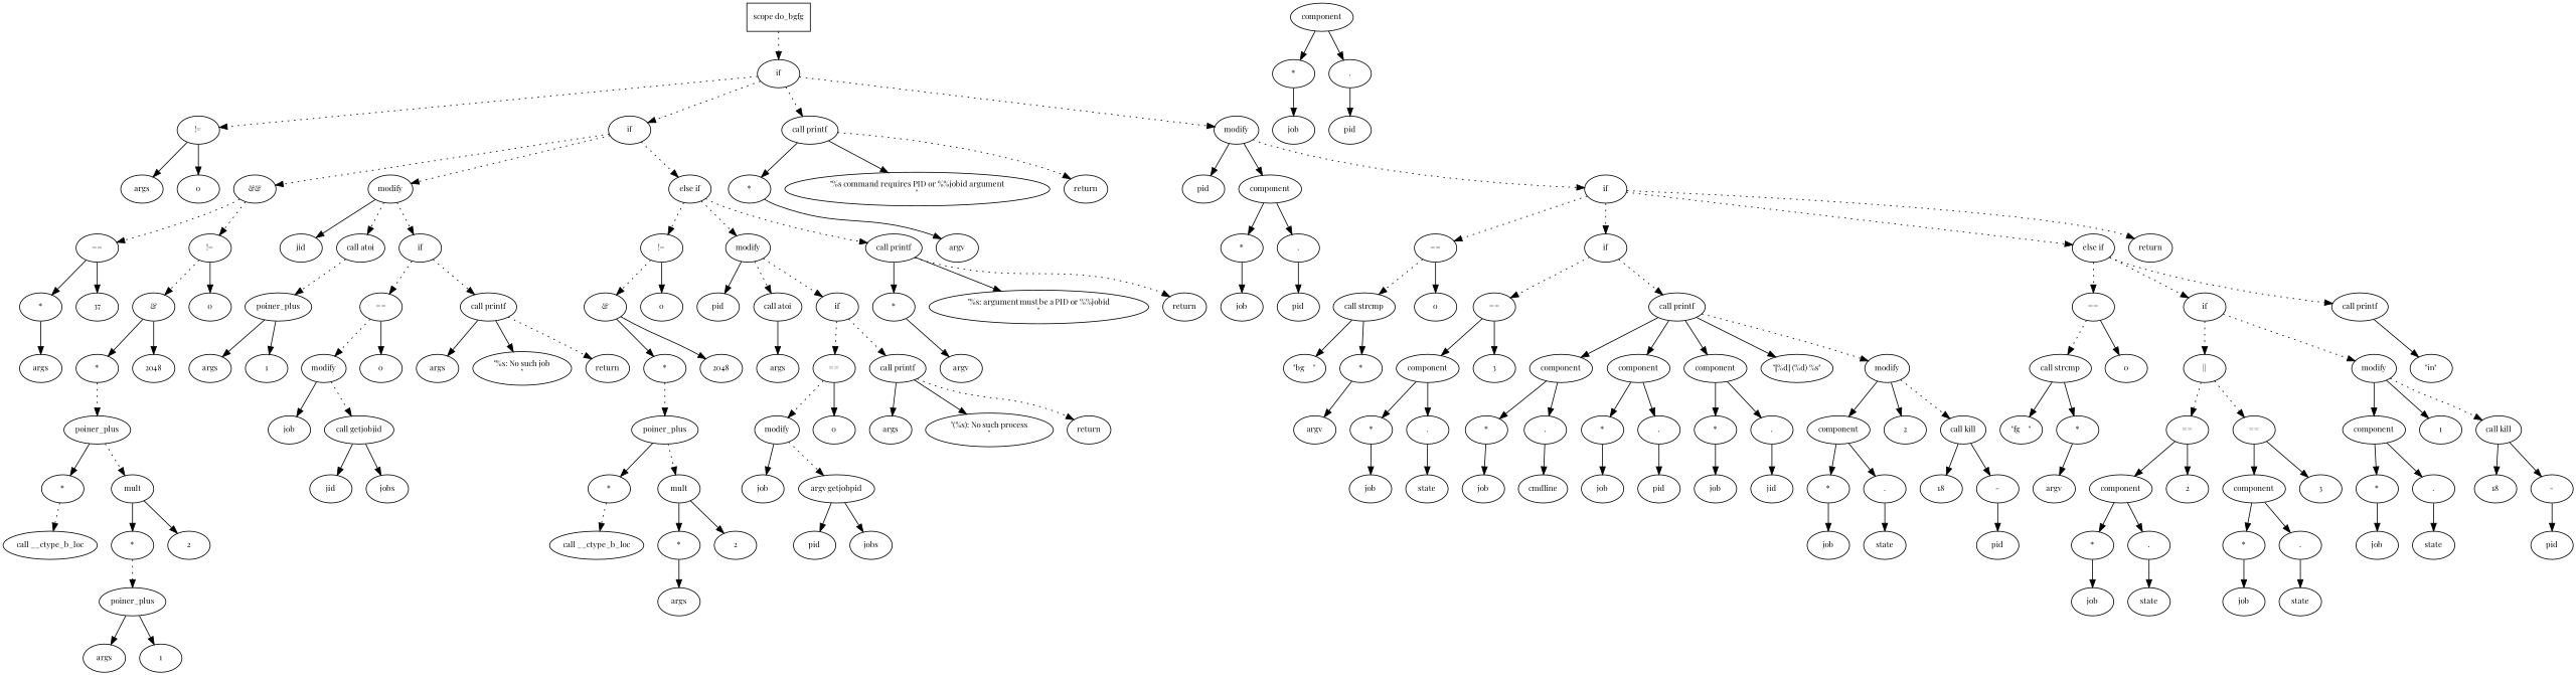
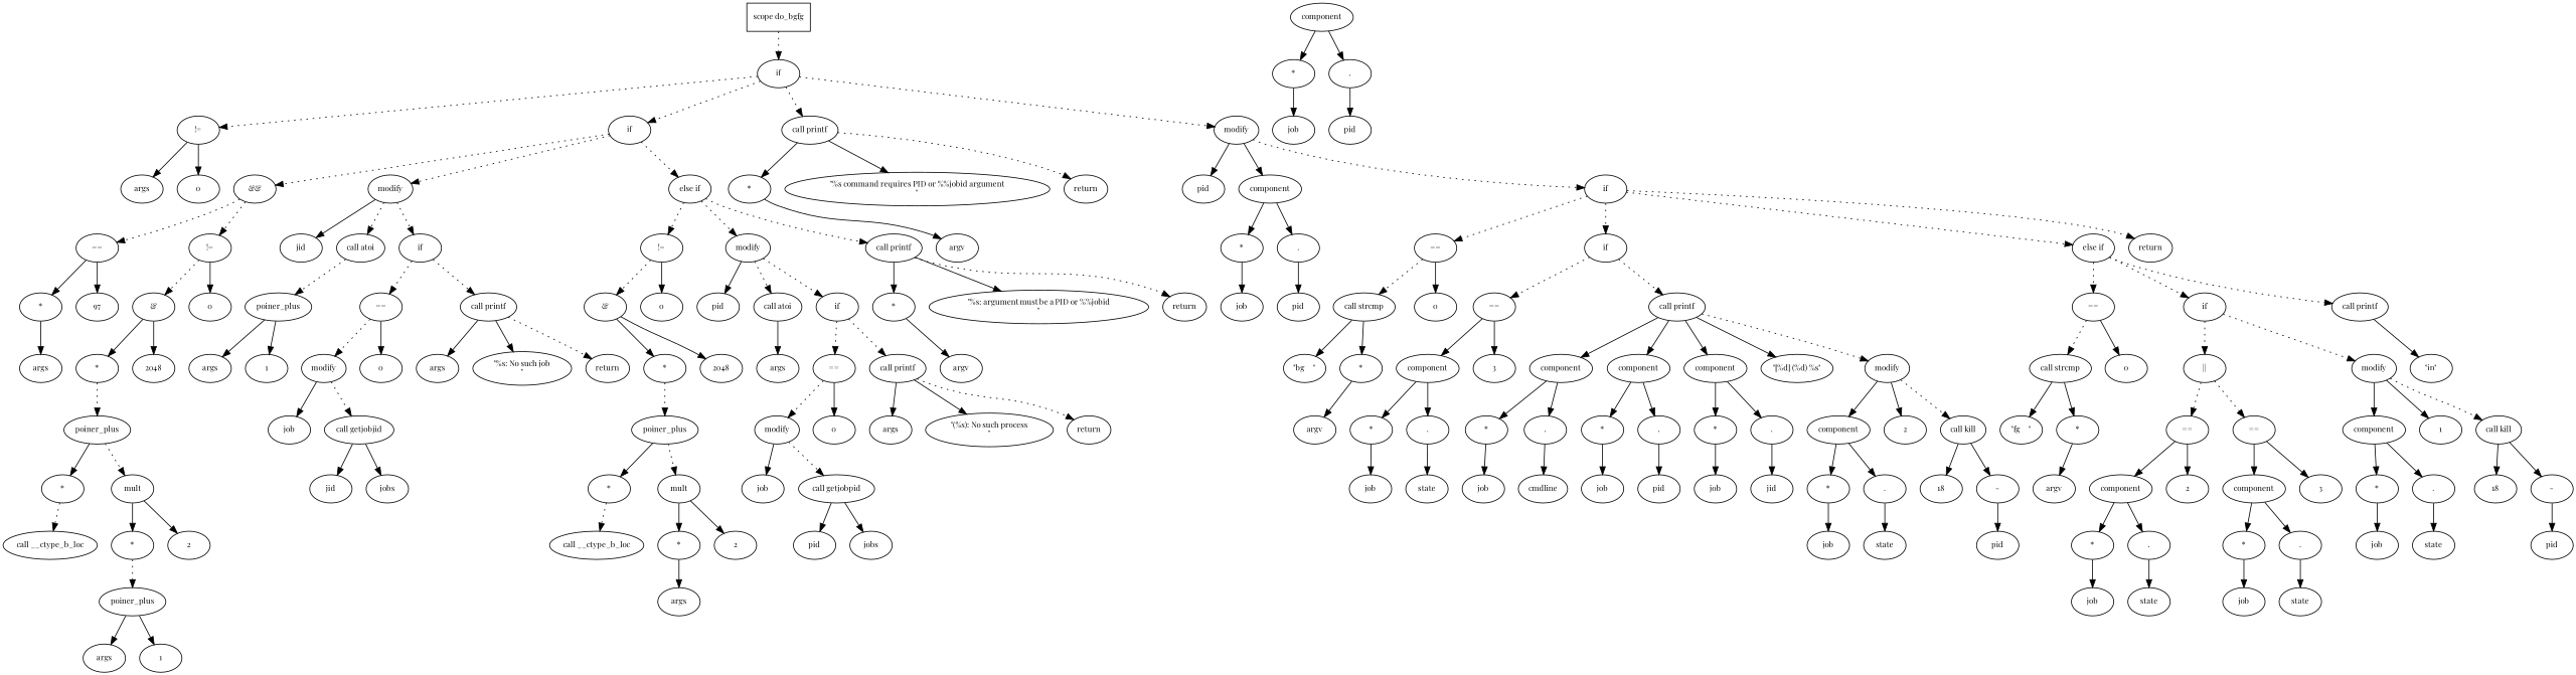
  digraph {
    fontname="Playfair Display"
    fontsize=10
    node [fontname="Playfair Display" fontsize=10 shape=ellipse]
    edge [fontname="Playfair Display" fontsize=10]
    n1 [label="scope do_bgfg" shape=box]
    n2 [label=if]
    n3 [label="!="]
    n4 [label=if]
    n5 [label="call printf"]
    n6 [label=modify]
    n7 [label=args]
    n8 [label=0]
    n9 [label="&&"]
    n10 [label=modify]
    n11 [label="else if"]
    n12 [label="*"]
    n13 [label="\"%s command requires PID or %%jobid argument\n\""]
    n14 [label=return]
    n15 [label=pid]
    n16 [label=component]
    n17 [label=if]
    n18 [label="=="]
    n19 [label="!="]
    n20 [label=jid]
    n21 [label="call atoi"]
    n22 [label=if]
    n23 [label="!="]
    n24 [label=modify]
    n25 [label="call printf"]
    n26 [label="*"]
-   n27 [label=37]
+   n27 [label=97]
    n28 [label="&"]
    n29 [label=0]
    n30 [label=args]
    n31 [label="*"]
    n32 [label=2048]
    n33 [label=poiner_plus]
    n34 [label="*"]
    n35 [label=mult]
    n36 [label="call __ctype_b_loc"]
    n37 [label="*"]
    n38 [label=2]
    n39 [label=poiner_plus]
    n40 [label=args]
    n41 [label=1]
    n42 [label=poiner_plus]
    n43 [label="=="]
    n44 [label="call printf"]
    n45 [label=args]
    n46 [label=1]
    n47 [label=modify]
    n48 [label=0]
    n49 [label=args]
    n50 [label="\"%s: No such job\n\""]
    n51 [label=return]
    n52 [label=job]
    n53 [label="call getjobjid"]
    n54 [label=jid]
    n55 [label=jobs]
    n56 [label="&"]
    n57 [label=0]
    n58 [label=pid]
    n59 [label="call atoi"]
    n60 [label=if]
    n61 [label="*"]
    n62 [label="\"%s: argument must be a PID or %%jobid\n\""]
    n63 [label=return]
    n64 [label="*"]
    n65 [label=2048]
    n66 [label=poiner_plus]
    n67 [label="*"]
    n68 [label=mult]
    n69 [label="call __ctype_b_loc"]
    n70 [label="*"]
    n71 [label=2]
    n72 [label=args]
    n73 [label=args]
    n74 [label="=="]
    n75 [label="call printf"]
    n76 [label=modify]
    n77 [label=0]
    n78 [label=args]
    n79 [label="\"(%s): No such process\n\""]
    n80 [label=return]
    n81 [label=job]
-   n82 [label="argv getjobpid"]
+   n82 [label="call getjobpid"]
    n83 [label=pid]
    n84 [label=jobs]
    n85 [label=argv]
    n86 [label=argv]
    n87 [label="*"]
    n88 [label="."]
    n89 [label="=="]
    n90 [label=if]
    n91 [label="else if"]
    n92 [label=return]
    n93 [label=job]
    n94 [label=pid]
    n95 [label="call strcmp"]
    n96 [label=0]
    n97 [label="=="]
    n98 [label="call printf"]
    n99 [label="=="]
    n100 [label=if]
    n101 [label="call printf"]
    n102 [label="\"bg     \""]
    n103 [label="*"]
    n104 [label=argv]
    n105 [label=component]
    n106 [label=3]
    n107 [label=component]
    n108 [label=component]
    n109 [label=component]
    n110 [label="\"[%d] (%d) %s\""]
    n111 [label=modify]
    n112 [label="*"]
    n113 [label="."]
    n114 [label=job]
    n115 [label=state]
    n116 [label="*"]
    n117 [label="."]
    n118 [label="*"]
    n119 [label="."]
    n120 [label="*"]
    n121 [label="."]
    n122 [label=component]
    n123 [label=2]
    n124 [label="call kill"]
    n125 [label=job]
    n126 [label=cmdline]
    n127 [label=job]
    n128 [label=pid]
    n129 [label=job]
    n130 [label=jid]
    n131 [label="*"]
    n132 [label="."]
    n133 [label=18]
    n134 [label="-"]
    n135 [label=job]
    n136 [label=state]
    n137 [label=pid]
    n138 [label="call strcmp"]
    n139 [label=0]
    n140 [label="||"]
    n141 [label=modify]
    n142 [label="\"in\""]
    n143 [label="\"fg     \""]
    n144 [label="*"]
    n145 [label=argv]
    n146 [label="=="]
    n147 [label="=="]
    n148 [label=component]
    n149 [label=1]
    n150 [label="call kill"]
    n151 [label=component]
    n152 [label=2]
    n153 [label=component]
    n154 [label=3]
    n155 [label="*"]
    n156 [label="."]
    n157 [label=job]
    n158 [label=state]
    n159 [label="*"]
    n160 [label="."]
    n161 [label=job]
    n162 [label=state]
    n163 [label="*"]
    n164 [label="."]
    n165 [label=18]
    n166 [label="-"]
    n167 [label=job]
    n168 [label=state]
    n169 [label=pid]
    n170 [label=component]
    n171 [label="*"]
    n172 [label="."]
    n173 [label=job]
    n174 [label=pid]
    n1 -> n2 [style=dotted]
    n2 -> n3 [style=dotted]
    n2 -> n4 [style=dotted]
    n2 -> n5 [style=dotted]
    n2 -> n6 [style=dotted]
    n3 -> n7
    n3 -> n8
    n4 -> n9 [style=dotted]
    n4 -> n10 [style=dotted]
    n4 -> n11 [style=dotted]
    n5 -> n12
    n5 -> n13
    n5 -> n14 [style=dotted]
    n6 -> n15
    n6 -> n16
    n6 -> n17 [style=dotted]
    n9 -> n18 [style=dotted]
    n9 -> n19 [style=dotted]
    n10 -> n20
    n10 -> n21 [style=dotted]
    n10 -> n22 [style=dotted]
    n11 -> n23 [style=dotted]
    n11 -> n24 [style=dotted]
    n11 -> n25 [style=dotted]
    n12 -> n86
    n16 -> n87
    n16 -> n88
    n17 -> n89 [style=dotted]
    n17 -> n90 [style=dotted]
    n17 -> n91 [style=dotted]
    n17 -> n92 [style=dotted]
    n18 -> n26
    n18 -> n27
    n19 -> n28 [style=dotted]
    n19 -> n29
    n21 -> n42 [style=dotted]
    n22 -> n43 [style=dotted]
    n22 -> n44 [style=dotted]
    n23 -> n56 [style=dotted]
    n23 -> n57
    n24 -> n58
    n24 -> n59 [style=dotted]
    n24 -> n60 [style=dotted]
    n25 -> n61
    n25 -> n62
    n25 -> n63 [style=dotted]
    n26 -> n30
    n28 -> n31
    n28 -> n32
    n31 -> n33 [style=dotted]
    n33 -> n34
    n33 -> n35 [style=dotted]
    n34 -> n36 [style=dotted]
    n35 -> n37
    n35 -> n38
    n37 -> n39 [style=dotted]
    n39 -> n40
    n39 -> n41
    n42 -> n45
    n42 -> n46
    n43 -> n47 [style=dotted]
    n43 -> n48
    n44 -> n49
    n44 -> n50
    n44 -> n51 [style=dotted]
    n47 -> n52
    n47 -> n53 [style=dotted]
    n53 -> n54
    n53 -> n55
    n56 -> n64
    n56 -> n65
    n59 -> n73
    n60 -> n74 [style=dotted]
    n60 -> n75 [style=dotted]
    n61 -> n85
    n64 -> n66 [style=dotted]
    n66 -> n67
    n66 -> n68 [style=dotted]
    n67 -> n69 [style=dotted]
    n68 -> n70
    n68 -> n71
    n70 -> n72
    n74 -> n76 [style=dotted]
    n74 -> n77
    n75 -> n78
    n75 -> n79
    n75 -> n80 [style=dotted]
    n76 -> n81
    n76 -> n82 [style=dotted]
    n82 -> n83
    n82 -> n84
    n87 -> n93
    n88 -> n94
    n89 -> n95 [style=dotted]
    n89 -> n96
    n90 -> n97 [style=dotted]
    n90 -> n98 [style=dotted]
    n91 -> n99 [style=dotted]
    n91 -> n100 [style=dotted]
    n91 -> n101 [style=dotted]
    n95 -> n102
    n95 -> n103
    n97 -> n105
    n97 -> n106
    n98 -> n107
    n98 -> n108
    n98 -> n109
    n98 -> n110
    n98 -> n111 [style=dotted]
    n99 -> n138 [style=dotted]
    n99 -> n139
    n100 -> n140 [style=dotted]
    n100 -> n141 [style=dotted]
    n101 -> n142
    n103 -> n104
    n105 -> n112
    n105 -> n113
    n107 -> n116
    n107 -> n117
    n108 -> n118
    n108 -> n119
    n109 -> n120
    n109 -> n121
    n111 -> n122
    n111 -> n123
    n111 -> n124 [style=dotted]
    n112 -> n114
    n113 -> n115
    n116 -> n125
    n117 -> n126
    n118 -> n127
    n119 -> n128
    n120 -> n129
    n121 -> n130
    n122 -> n131
    n122 -> n132
    n124 -> n133
    n124 -> n134
    n131 -> n135
    n132 -> n136
    n134 -> n137
    n138 -> n143
    n138 -> n144
    n140 -> n146 [style=dotted]
    n140 -> n147 [style=dotted]
    n141 -> n148
    n141 -> n149
    n141 -> n150 [style=dotted]
    n144 -> n145
    n146 -> n151
    n146 -> n152
    n147 -> n153
    n147 -> n154
    n148 -> n163
    n148 -> n164
    n150 -> n165
    n150 -> n166
    n151 -> n155
    n151 -> n156
    n153 -> n159
    n153 -> n160
    n155 -> n157
    n156 -> n158
    n159 -> n161
    n160 -> n162
    n163 -> n167
    n164 -> n168
    n166 -> n169
    n170 -> n171
    n170 -> n172
    n171 -> n173
    n172 -> n174
  }
